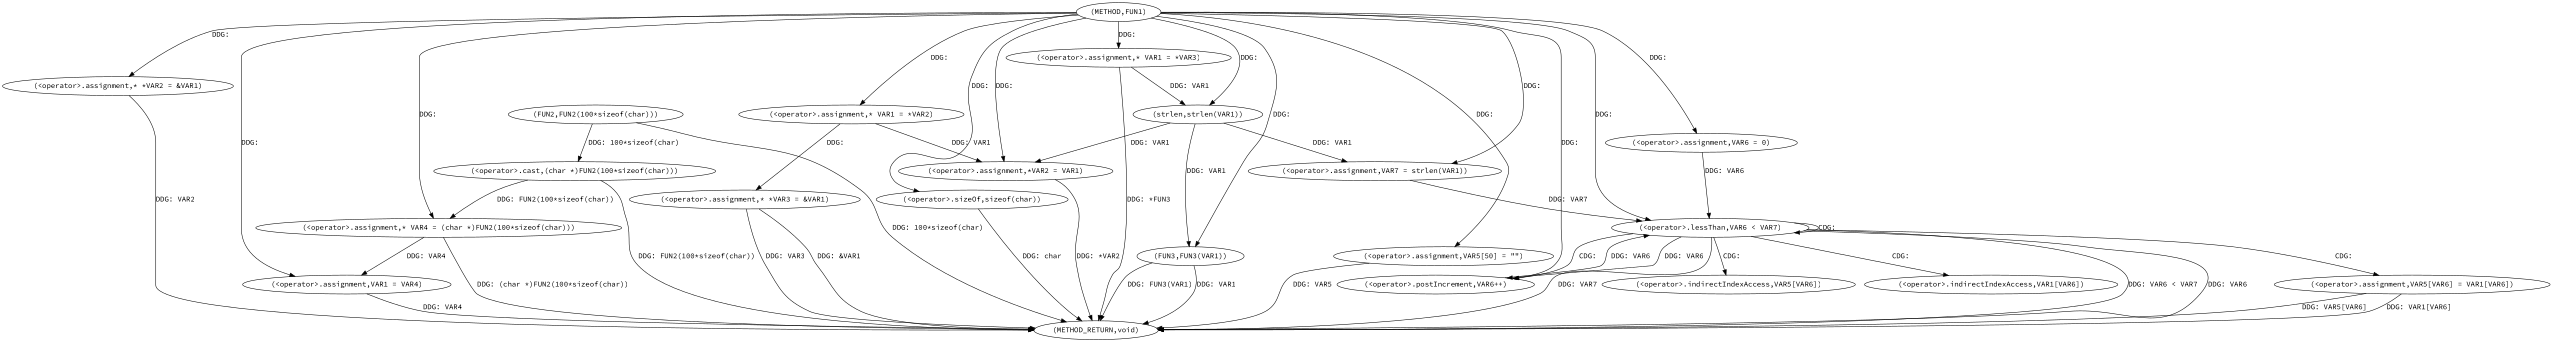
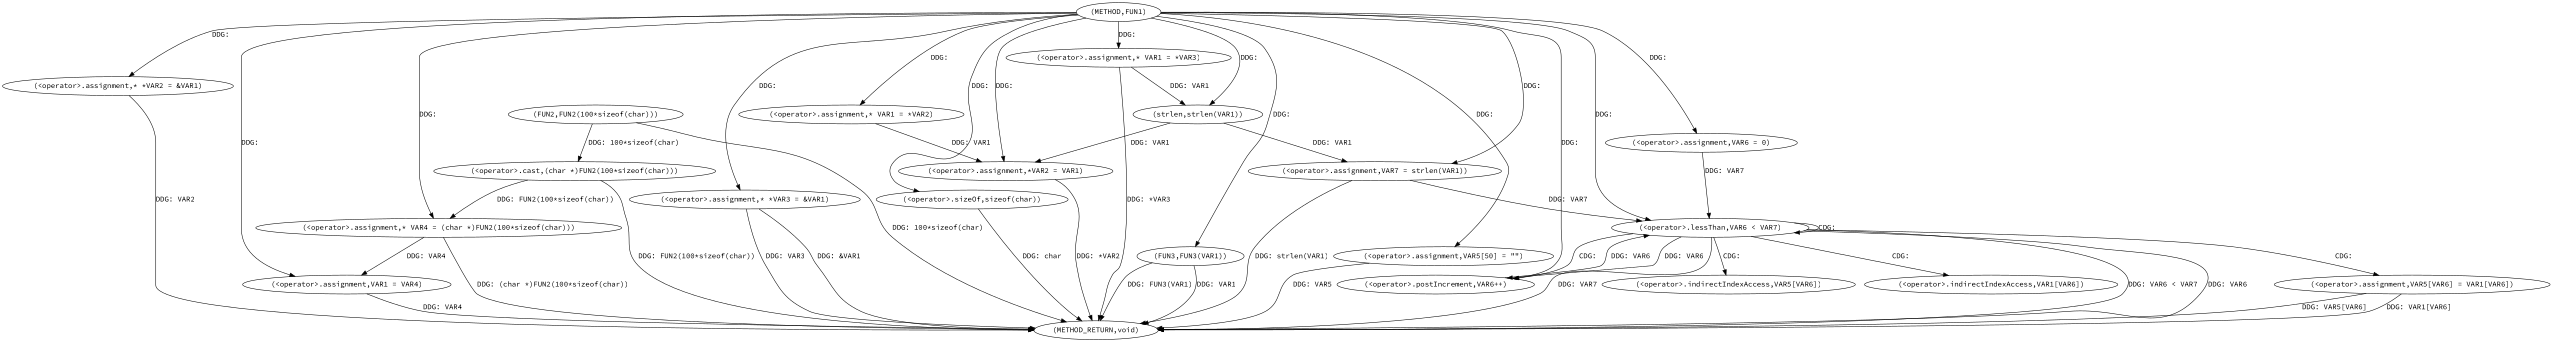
  digraph {
    fontname="Source Code Pro"
    node [fontname="Source Code Pro"]
    edge [fontname="Source Code Pro"]
    n1 [label="(METHOD,FUN1)"]
    n2 [label="(<operator>.assignment,* *VAR2 = &VAR1)"]
    n3 [label="(<operator>.assignment,* *VAR3 = &VAR1)"]
    n4 [label="(<operator>.assignment,* VAR4 = (char *)FUN2(100*sizeof(char)))"]
    n5 [label="(<operator>.sizeOf,sizeof(char))"]
    n6 [label="(<operator>.assignment,VAR1 = VAR4)"]
    n7 [label="(<operator>.assignment,* VAR1 = *VAR2)"]
    n8 [label="(<operator>.assignment,*VAR2 = VAR1)"]
    n9 [label="(<operator>.assignment,* VAR1 = *VAR3)"]
    n10 [label="(<operator>.assignment,VAR5[50] = \"\")"]
    n11 [label="(<operator>.assignment,VAR7 = strlen(VAR1))"]
    n12 [label="(strlen,strlen(VAR1))"]
    n13 [label="(<operator>.assignment,VAR6 = 0)"]
    n14 [label="(<operator>.lessThan,VAR6 < VAR7)"]
    n15 [label="(<operator>.postIncrement,VAR6++)"]
    n16 [label="(FUN3,FUN3(VAR1))"]
    n17 [label="(METHOD_RETURN,void)"]
    n18 [label="(<operator>.assignment,VAR5[VAR6] = VAR1[VAR6])"]
    n19 [label="(<operator>.indirectIndexAccess,VAR5[VAR6])"]
    n20 [label="(<operator>.indirectIndexAccess,VAR1[VAR6])"]
    n21 [label="(<operator>.cast,(char *)FUN2(100*sizeof(char)))"]
    n22 [label="(FUN2,FUN2(100*sizeof(char)))"]
    n1 -> n2 [label="DDG: "]
-   n7 -> n3 [label="DDG: "]
+   n1 -> n3 [label="DDG: "]
    n1 -> n4 [label="DDG: "]
    n1 -> n5 [label="DDG: "]
    n1 -> n6 [label="DDG: "]
    n1 -> n7 [label="DDG: "]
    n1 -> n8 [label="DDG: "]
    n1 -> n9 [label="DDG: "]
    n1 -> n10 [label="DDG: "]
    n1 -> n11 [label="DDG: "]
    n1 -> n12 [label="DDG: "]
    n1 -> n13 [label="DDG: "]
    n1 -> n14 [label="DDG: "]
    n1 -> n15 [label="DDG: "]
    n1 -> n16 [label="DDG: "]
    n2 -> n17 [label="DDG: VAR2"]
    n3 -> n17 [label="DDG: VAR3"]
    n3 -> n17 [label="DDG: &VAR1"]
    n4 -> n6 [label="DDG: VAR4"]
    n4 -> n17 [label="DDG: (char *)FUN2(100*sizeof(char))"]
    n5 -> n17 [label="DDG: char"]
    n6 -> n17 [label="DDG: VAR4"]
    n7 -> n8 [label="DDG: VAR1"]
    n8 -> n17 [label="DDG: *VAR2"]
    n9 -> n12 [label="DDG: VAR1"]
-   n9 -> n17 [label="DDG: *FUN3"]
+   n9 -> n17 [label="DDG: *VAR3"]
    n10 -> n17 [label="DDG: VAR5"]
    n11 -> n14 [label="DDG: VAR7"]
+   n11 -> n17 [label="DDG: strlen(VAR1)"]
    n12 -> n8 [label="DDG: VAR1"]
    n12 -> n11 [label="DDG: VAR1"]
-   n12 -> n16 [label="DDG: VAR1"]
-   n13 -> n14 [label="DDG: VAR6"]
+   n13 -> n14 [label="DDG: VAR7"]
    n14 -> n14 [label="CDG: "]
    n14 -> n15 [label="DDG: VAR6"]
    n14 -> n15 [label="CDG: "]
    n14 -> n17 [label="DDG: VAR7"]
    n14 -> n17 [label="DDG: VAR6 < VAR7"]
    n14 -> n17 [label="DDG: VAR6"]
    n14 -> n18 [label="CDG: "]
    n14 -> n19 [label="CDG: "]
    n14 -> n20 [label="CDG: "]
    n15 -> n14 [label="DDG: VAR6"]
    n16 -> n17 [label="DDG: FUN3(VAR1)"]
    n16 -> n17 [label="DDG: VAR1"]
    n18 -> n17 [label="DDG: VAR5[VAR6]"]
    n18 -> n17 [label="DDG: VAR1[VAR6]"]
    n21 -> n4 [label="DDG: FUN2(100*sizeof(char))"]
    n21 -> n17 [label="DDG: FUN2(100*sizeof(char))"]
    n22 -> n17 [label="DDG: 100*sizeof(char)"]
    n22 -> n21 [label="DDG: 100*sizeof(char)"]
  }
